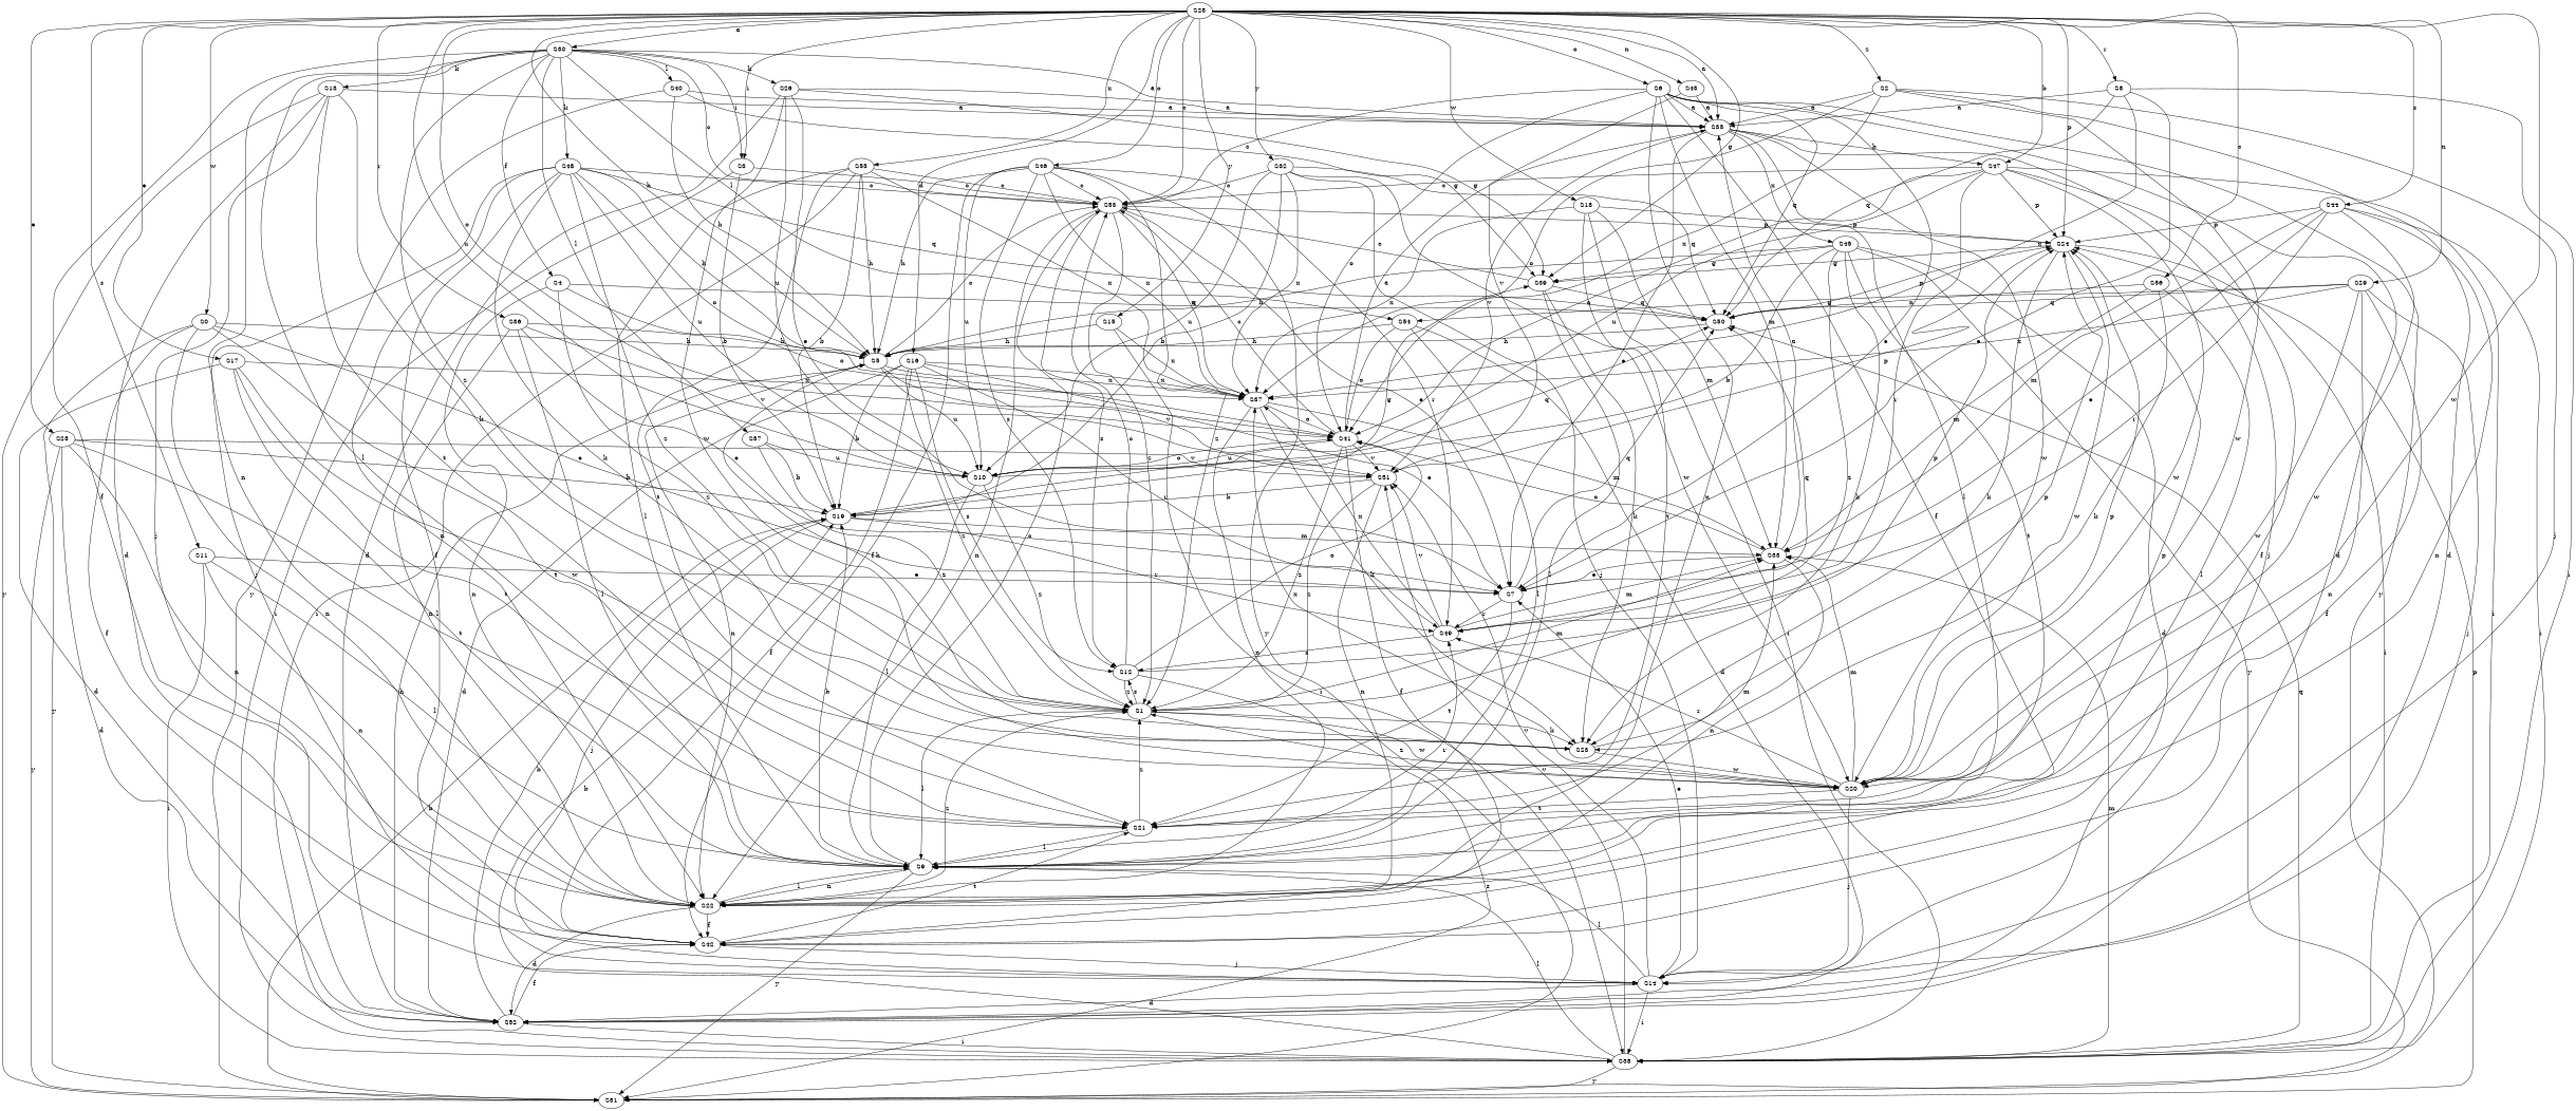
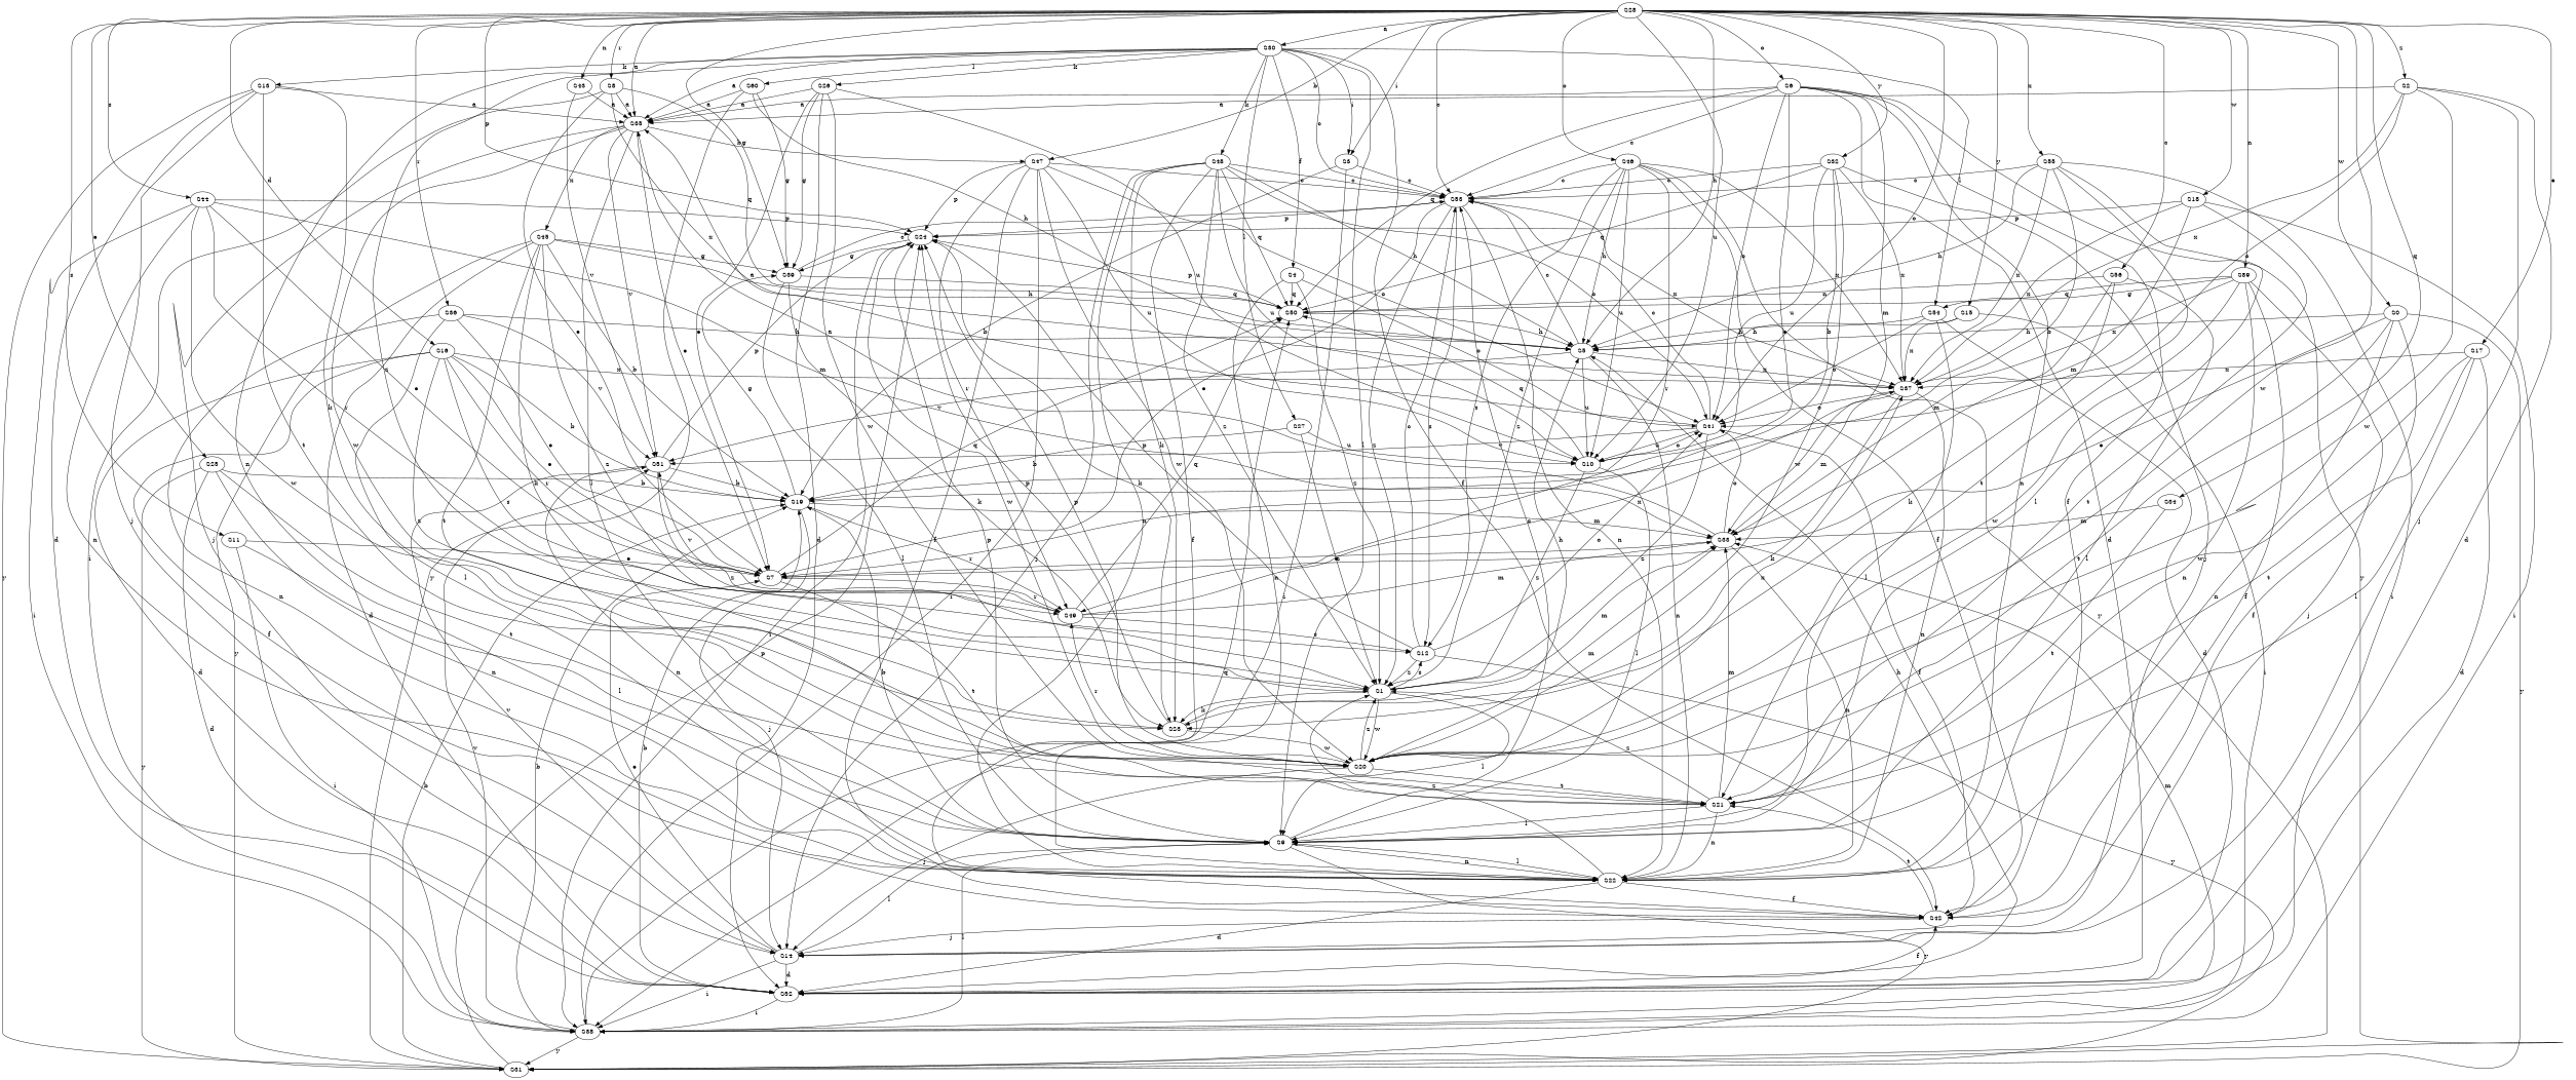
  strict digraph {
    S28
    S30
    S35
    S47
    S56
    S53
    S16
    S17
    S25
    S39
    S5
    S3
-   S29
+   S29 [label=S89]
    S43
    S6
    S46
    S41
    S24
+   S34
    S8
    S36
    S44
    S11
    S10
    S18
    S0
    S20
    S55
    S32
    S15
    S2
    S4
    S42
    S26
    S13
    S48
-   S40
-   S27 [label=S57]
+   S40 [label=S60]
+   S27
    S54
    S9
    S22
    S1
    S7
    S14
    S51
    S45
    S38
    S49
    S33
    S23
    S50
    S12
    S37
    S19
    S52
    S21
    S31
    S28 -> S30 [label=a]
    S28 -> S35 [label=a]
    S28 -> S47 [label=b]
    S28 -> S56 [label=c]
    S28 -> S53 [label=c]
    S28 -> S16 [label=d]
    S28 -> S17 [label=e]
    S28 -> S25 [label=e]
    S28 -> S39 [label=g]
    S28 -> S5 [label=h]
    S28 -> S3 [label=i]
    S28 -> S29 [label=n]
    S28 -> S43 [label=n]
    S28 -> S6 [label=o]
    S28 -> S46 [label=o]
    S28 -> S41 [label=o]
    S28 -> S24 [label=p]
+   S28 -> S34 [label=q]
    S28 -> S8 [label=r]
    S28 -> S36 [label=r]
    S28 -> S44 [label=s]
    S28 -> S11 [label=s]
    S28 -> S10 [label=u]
    S28 -> S18 [label=w]
    S28 -> S0 [label=w]
    S28 -> S20 [label=w]
    S28 -> S55 [label=x]
    S28 -> S32 [label=y]
    S28 -> S15 [label=y]
    S28 -> S2 [label=z]
    S30 -> S35 [label=a]
    S30 -> S53 [label=c]
    S30 -> S3 [label=i]
    S30 -> S4 [label=f]
    S30 -> S42 [label=f]
    S30 -> S26 [label=k]
    S30 -> S13 [label=k]
    S30 -> S48 [label=k]
    S30 -> S40 [label=l]
    S30 -> S27 [label=l]
    S30 -> S54 [label=l]
    S30 -> S9 [label=l]
    S30 -> S22 [label=n]
    S30 -> S1 [label=z]
    S35 -> S47 [label=b]
    S35 -> S20 [label=w]
    S35 -> S9 [label=l]
    S35 -> S7 [label=e]
    S35 -> S14 [label=j]
    S35 -> S51 [label=v]
    S35 -> S45 [label=x]
    S47 -> S53 [label=c]
    S47 -> S41 [label=o]
    S47 -> S24 [label=p]
    S47 -> S10 [label=u]
    S47 -> S20 [label=w]
    S47 -> S42 [label=f]
    S47 -> S38 [label=i]
    S47 -> S49 [label=r]
    S56 -> S9 [label=l]
    S56 -> S33 [label=m]
    S56 -> S23 [label=k]
    S56 -> S50 [label=n]
    S53 -> S24 [label=p]
    S53 -> S22 [label=n]
    S53 -> S1 [label=z]
    S53 -> S7 [label=e]
    S53 -> S12 [label=s]
    S53 -> S37 [label=x]
    S16 -> S42 [label=f]
    S16 -> S1 [label=z]
    S16 -> S7 [label=e]
    S16 -> S49 [label=r]
    S16 -> S12 [label=s]
    S16 -> S37 [label=x]
    S16 -> S19 [label=b]
    S16 -> S52 [label=d]
    S17 -> S20 [label=w]
    S17 -> S9 [label=l]
    S17 -> S37 [label=x]
    S17 -> S52 [label=d]
    S17 -> S21 [label=t]
    S25 -> S22 [label=n]
-   S25 -> S51 [label=v]
    S25 -> S19 [label=b]
    S25 -> S52 [label=d]
    S25 -> S21 [label=t]
    S25 -> S31 [label=y]
    S39 -> S53 [label=c]
    S39 -> S9 [label=l]
    S39 -> S23 [label=k]
    S39 -> S50 [label=q]
    S5 -> S53 [label=c]
    S5 -> S10 [label=u]
    S5 -> S22 [label=n]
    S5 -> S51 [label=v]
    S5 -> S37 [label=x]
    S3 -> S53 [label=c]
    S3 -> S38 [label=i]
    S3 -> S19 [label=b]
    S29 -> S20 [label=w]
    S29 -> S42 [label=f]
    S29 -> S54 [label=g]
    S29 -> S22 [label=n]
    S29 -> S14 [label=j]
    S29 -> S50 [label=q]
    S29 -> S37 [label=x]
    S43 -> S35 [label=a]
    S43 -> S51 [label=v]
    S6 -> S35 [label=a]
    S6 -> S53 [label=c]
    S6 -> S41 [label=o]
    S6 -> S42 [label=f]
    S6 -> S22 [label=n]
    S6 -> S7 [label=e]
    S6 -> S33 [label=m]
    S6 -> S50 [label=q]
    S6 -> S52 [label=d]
    S6 -> S31 [label=y]
    S46 -> S53 [label=c]
    S46 -> S5 [label=h]
    S46 -> S10 [label=u]
    S46 -> S42 [label=f]
    S46 -> S1 [label=z]
    S46 -> S49 [label=r]
    S46 -> S12 [label=s]
    S46 -> S37 [label=x]
    S46 -> S31 [label=y]
    S41 -> S35 [label=a]
    S41 -> S53 [label=c]
    S41 -> S10 [label=u]
    S41 -> S42 [label=f]
    S41 -> S1 [label=z]
    S41 -> S51 [label=v]
    S24 -> S39 [label=g]
    S24 -> S20 [label=w]
    S24 -> S38 [label=i]
    S24 -> S23 [label=k]
+   S34 -> S33 [label=m]
+   S34 -> S21 [label=t]
    S8 -> S35 [label=a]
    S8 -> S7 [label=e]
    S8 -> S38 [label=i]
    S8 -> S50 [label=q]
    S8 -> S37 [label=x]
    S36 -> S5 [label=h]
    S36 -> S9 [label=l]
    S36 -> S22 [label=n]
    S36 -> S7 [label=e]
    S36 -> S51 [label=v]
    S44 -> S24 [label=p]
    S44 -> S20 [label=w]
    S44 -> S22 [label=n]
    S44 -> S7 [label=e]
    S44 -> S38 [label=i]
    S44 -> S49 [label=r]
    S44 -> S33 [label=m]
    S11 -> S9 [label=l]
    S11 -> S7 [label=e]
    S11 -> S38 [label=i]
    S10 -> S41 [label=o]
    S10 -> S9 [label=l]
    S10 -> S1 [label=z]
    S10 -> S50 [label=q]
    S18 -> S24 [label=p]
    S18 -> S38 [label=i]
    S18 -> S33 [label=m]
    S18 -> S37 [label=x]
    S18 -> S21 [label=t]
    S0 -> S5 [label=h]
    S0 -> S42 [label=f]
    S0 -> S22 [label=n]
    S0 -> S7 [label=e]
    S0 -> S21 [label=t]
    S0 -> S31 [label=y]
    S20 -> S24 [label=p]
    S20 -> S1 [label=z]
    S20 -> S14 [label=j]
    S20 -> S49 [label=r]
    S20 -> S33 [label=m]
    S20 -> S37 [label=x]
    S20 -> S21 [label=t]
    S55 -> S53 [label=c]
    S55 -> S5 [label=h]
    S55 -> S9 [label=l]
    S55 -> S38 [label=i]
    S55 -> S37 [label=x]
    S55 -> S19 [label=b]
    S55 -> S21 [label=t]
    S32 -> S53 [label=c]
    S32 -> S10 [label=u]
    S32 -> S20 [label=w]
    S32 -> S14 [label=j]
    S32 -> S50 [label=q]
    S32 -> S37 [label=x]
    S32 -> S19 [label=b]
    S15 -> S5 [label=h]
    S15 -> S38 [label=i]
    S15 -> S37 [label=x]
    S2 -> S35 [label=a]
    S2 -> S41 [label=o]
    S2 -> S20 [label=w]
    S2 -> S14 [label=j]
    S2 -> S37 [label=x]
    S2 -> S52 [label=d]
    S4 -> S41 [label=o]
    S4 -> S22 [label=n]
    S4 -> S1 [label=z]
    S4 -> S50 [label=q]
    S42 -> S14 [label=j]
    S42 -> S21 [label=t]
    S26 -> S35 [label=a]
    S26 -> S39 [label=g]
    S26 -> S10 [label=u]
    S26 -> S20 [label=w]
    S26 -> S7 [label=e]
    S26 -> S52 [label=d]
    S13 -> S35 [label=a]
    S13 -> S14 [label=j]
    S13 -> S23 [label=k]
    S13 -> S52 [label=d]
    S13 -> S21 [label=t]
    S13 -> S31 [label=y]
    S48 -> S53 [label=c]
    S48 -> S5 [label=h]
    S48 -> S41 [label=o]
    S48 -> S10 [label=u]
    S48 -> S42 [label=f]
    S48 -> S22 [label=n]
    S48 -> S1 [label=z]
    S48 -> S14 [label=j]
    S48 -> S23 [label=k]
    S48 -> S50 [label=q]
    S40 -> S35 [label=a]
    S40 -> S39 [label=g]
    S40 -> S5 [label=h]
    S40 -> S31 [label=y]
    S27 -> S10 [label=u]
    S27 -> S1 [label=z]
    S27 -> S19 [label=b]
    S54 -> S5 [label=h]
    S54 -> S41 [label=o]
    S54 -> S9 [label=l]
    S54 -> S52 [label=d]
    S9 -> S53 [label=c]
    S9 -> S24 [label=p]
    S9 -> S22 [label=n]
-   S9 -> S49 [label=r]
    S9 -> S19 [label=b]
    S9 -> S31 [label=y]
    S22 -> S42 [label=f]
    S22 -> S9 [label=l]
    S22 -> S1 [label=z]
    S22 -> S52 [label=d]
    S1 -> S20 [label=w]
    S1 -> S9 [label=l]
    S1 -> S33 [label=m]
    S1 -> S23 [label=k]
    S1 -> S12 [label=s]
    S7 -> S49 [label=r]
    S7 -> S50 [label=q]
    S7 -> S21 [label=t]
    S14 -> S9 [label=l]
    S14 -> S7 [label=e]
    S14 -> S51 [label=v]
    S14 -> S38 [label=i]
    S14 -> S52 [label=d]
    S51 -> S24 [label=p]
    S51 -> S22 [label=n]
    S51 -> S1 [label=z]
    S51 -> S19 [label=b]
    S45 -> S39 [label=g]
    S45 -> S5 [label=h]
    S45 -> S1 [label=z]
    S45 -> S23 [label=k]
    S45 -> S19 [label=b]
    S45 -> S52 [label=d]
    S45 -> S21 [label=t]
    S45 -> S31 [label=y]
    S38 -> S9 [label=l]
    S38 -> S51 [label=v]
    S38 -> S33 [label=m]
    S38 -> S50 [label=q]
    S38 -> S19 [label=b]
    S38 -> S31 [label=y]
    S49 -> S51 [label=v]
    S49 -> S33 [label=m]
    S49 -> S50 [label=q]
    S49 -> S12 [label=s]
    S49 -> S37 [label=x]
    S33 -> S35 [label=a]
    S33 -> S41 [label=o]
    S33 -> S22 [label=n]
    S33 -> S7 [label=e]
    S23 -> S5 [label=h]
    S23 -> S24 [label=p]
    S23 -> S20 [label=w]
    S50 -> S5 [label=h]
    S50 -> S24 [label=p]
    S12 -> S53 [label=c]
    S12 -> S41 [label=o]
    S12 -> S24 [label=p]
    S12 -> S1 [label=z]
-   S12 -> S31 [label=s]
+   S12 -> S31 [label=y]
    S37 -> S41 [label=o]
    S37 -> S22 [label=n]
    S37 -> S33 [label=m]
    S37 -> S23 [label=k]
    S19 -> S39 [label=g]
    S19 -> S14 [label=j]
    S19 -> S49 [label=r]
    S19 -> S33 [label=m]
    S52 -> S5 [label=h]
    S52 -> S42 [label=f]
    S52 -> S38 [label=i]
    S52 -> S19 [label=b]
    S21 -> S9 [label=l]
-   S11 -> S22 [label=n]
+   S21 -> S22 [label=n]
    S21 -> S1 [label=z]
    S21 -> S33 [label=m]
    S31 -> S24 [label=p]
    S31 -> S19 [label=b]
  }
